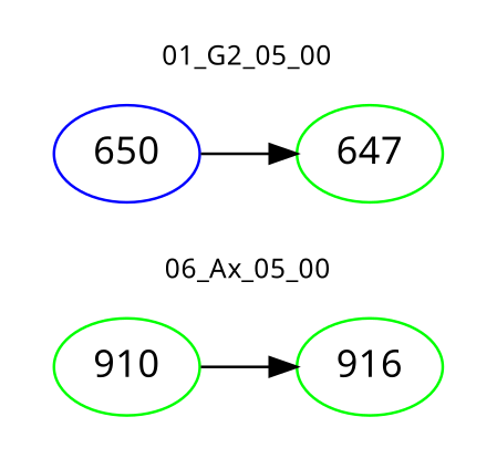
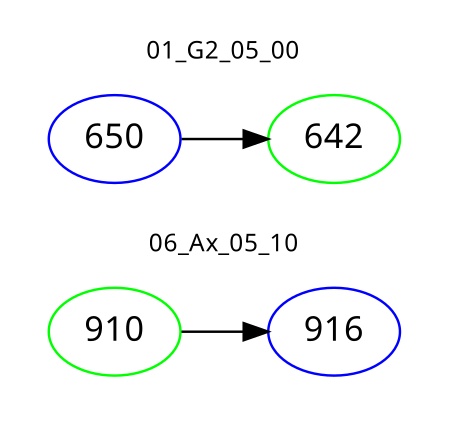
  digraph {
    fontname="Noto Sans"
    rankdir=LR
    node [color=green fontname="Noto Sans"]
    edge [color=black fontname="Noto Sans"]
    n1 [label=910]
-   n2 [label=916]
+   n2 [color=blue label=916]
    n3 [color=blue label=650]
-   n4 [label=647]
+   n4 [label=642]
    subgraph cluster_1 {
      color=white
      fontsize=10
-     label="06_Ax_05_00"
+     label="06_Ax_05_10"
      n1
      n2
    }
    subgraph cluster_2 {
      color=white
      fontsize=10
      label="01_G2_05_00"
      n3
      n4
    }
    n1 -> n2
    n3 -> n4
  }
